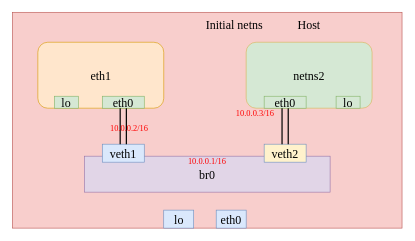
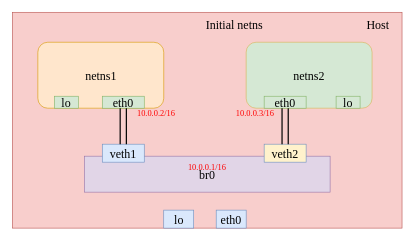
  <mxCell id="0" />
  <mxCell id="1" parent="0" />
  <mxCell id="2" value="" style="rounded=0;whiteSpace=wrap;html=1;fillColor=#f8cecc;strokeColor=#b85450;" parent="1" vertex="1"><mxGeometry x="20" y="20" width="650" height="360" as="geometry" /></mxCell>
- <mxCell id="3" value="&lt;p&gt;&lt;font style=&quot;font-size: 20px&quot; face=&quot;Comic Sans MS&quot;&gt;Host&lt;/font&gt;&lt;/p&gt;" style="text;html=1;strokeColor=none;fillColor=none;align=center;verticalAlign=middle;whiteSpace=wrap;rounded=0;" parent="1" vertex="1"><mxGeometry x="495" y="30" width="40" height="20" as="geometry" /></mxCell>
+ <mxCell id="3" value="&lt;p&gt;&lt;font style=&quot;font-size: 20px&quot; face=&quot;Comic Sans MS&quot;&gt;Host&lt;/font&gt;&lt;/p&gt;" style="text;html=1;strokeColor=none;fillColor=none;align=center;verticalAlign=middle;whiteSpace=wrap;rounded=0;" parent="1" vertex="1"><mxGeometry x="610" y="30" width="40" height="20" as="geometry" /></mxCell>
  <mxCell id="4" value="&lt;p&gt;&lt;font style=&quot;font-size: 20px&quot; face=&quot;Comic Sans MS&quot;&gt;Initial netns&lt;/font&gt;&lt;/p&gt;" style="text;html=1;strokeColor=none;fillColor=none;align=center;verticalAlign=middle;whiteSpace=wrap;rounded=0;" parent="1" vertex="1"><mxGeometry x="317.5" y="30" width="145" height="20" as="geometry" /></mxCell>
  <mxCell id="5" value="&lt;font style=&quot;font-size: 20px&quot; face=&quot;Comic Sans MS&quot;&gt;eth0&lt;/font&gt;" style="rounded=0;whiteSpace=wrap;html=1;fillColor=#dae8fc;strokeColor=#6c8ebf;" parent="1" vertex="1"><mxGeometry x="360" y="350" width="50" height="30" as="geometry" /></mxCell>
  <mxCell id="6" value="&lt;font style=&quot;font-size: 20px&quot; face=&quot;Comic Sans MS&quot;&gt;lo&lt;/font&gt;" style="rounded=0;whiteSpace=wrap;html=1;fillColor=#dae8fc;strokeColor=#6c8ebf;" parent="1" vertex="1"><mxGeometry x="272.5" y="350" width="50" height="30" as="geometry" /></mxCell>
  <mxCell id="7" value="" style="group" parent="1" vertex="1" connectable="0"><mxGeometry x="62.5" y="70" width="210" height="110" as="geometry" /></mxCell>
- <mxCell id="8" value="&lt;font style=&quot;font-size: 20px&quot; face=&quot;Comic Sans MS&quot;&gt;eth1&lt;/font&gt;" style="rounded=1;whiteSpace=wrap;html=1;fillColor=#ffe6cc;strokeColor=#d79b00;" parent="7" vertex="1"><mxGeometry width="210" height="110" as="geometry" /></mxCell>
+ <mxCell id="8" value="&lt;font style=&quot;font-size: 20px&quot; face=&quot;Comic Sans MS&quot;&gt;netns1&lt;/font&gt;" style="rounded=1;whiteSpace=wrap;html=1;fillColor=#ffe6cc;strokeColor=#d79b00;" parent="7" vertex="1"><mxGeometry width="210" height="110" as="geometry" /></mxCell>
  <mxCell id="9" value="&lt;font style=&quot;font-size: 20px&quot; face=&quot;Comic Sans MS&quot;&gt;lo&lt;/font&gt;" style="rounded=0;whiteSpace=wrap;html=1;fillColor=#d5e8d4;strokeColor=#82b366;" parent="7" vertex="1"><mxGeometry x="27.5" y="90" width="40" height="20" as="geometry" /></mxCell>
  <mxCell id="10" value="&lt;font style=&quot;font-size: 20px&quot; face=&quot;Comic Sans MS&quot;&gt;eth0&lt;/font&gt;" style="rounded=0;whiteSpace=wrap;html=1;fillColor=#d5e8d4;strokeColor=#82b366;" parent="7" vertex="1"><mxGeometry x="107.5" y="90" width="70" height="20" as="geometry" /></mxCell>
  <mxCell id="11" value="&lt;font style=&quot;font-size: 20px&quot; face=&quot;Comic Sans MS&quot;&gt;br0&lt;/font&gt;" style="rounded=0;whiteSpace=wrap;html=1;fillColor=#e1d5e7;strokeColor=#9673a6;" parent="1" vertex="1"><mxGeometry x="140" y="260" width="410" height="60" as="geometry" /></mxCell>
  <mxCell id="12" value="" style="group" parent="1" vertex="1" connectable="0"><mxGeometry x="410" y="70" width="210" height="110" as="geometry" /></mxCell>
  <mxCell id="13" value="&lt;font style=&quot;font-size: 20px&quot; face=&quot;Comic Sans MS&quot;&gt;netns2&lt;/font&gt;" style="rounded=1;whiteSpace=wrap;html=1;fillColor=#d5e8d4;strokeColor=#d6b656;" parent="12" vertex="1"><mxGeometry width="210" height="110" as="geometry" /></mxCell>
  <mxCell id="14" value="&lt;font style=&quot;font-size: 20px&quot; face=&quot;Comic Sans MS&quot;&gt;lo&lt;/font&gt;" style="rounded=0;whiteSpace=wrap;html=1;fillColor=#d5e8d4;strokeColor=#82b366;" parent="12" vertex="1"><mxGeometry x="150" y="90" width="40" height="20" as="geometry" /></mxCell>
  <mxCell id="15" value="&lt;font style=&quot;font-size: 20px&quot; face=&quot;Comic Sans MS&quot;&gt;eth0&lt;/font&gt;" style="rounded=0;whiteSpace=wrap;html=1;fillColor=#d5e8d4;strokeColor=#82b366;" parent="12" vertex="1"><mxGeometry x="30" y="90" width="70" height="20" as="geometry" /></mxCell>
  <mxCell id="16" value="&lt;font style=&quot;font-size: 20px&quot; face=&quot;Comic Sans MS&quot;&gt;veth2&lt;/font&gt;" style="rounded=0;whiteSpace=wrap;html=1;fillColor=#fff2cc;strokeColor=#6c8ebf;" parent="1" vertex="1"><mxGeometry x="440" y="240" width="70" height="30" as="geometry" /></mxCell>
  <mxCell id="17" value="&lt;font style=&quot;font-size: 20px&quot; face=&quot;Comic Sans MS&quot;&gt;veth1&lt;/font&gt;" style="rounded=0;whiteSpace=wrap;html=1;fillColor=#dae8fc;strokeColor=#6c8ebf;" parent="1" vertex="1"><mxGeometry x="170" y="240" width="70" height="30" as="geometry" /></mxCell>
  <mxCell id="18" value="" style="shape=link;html=1;exitX=0.5;exitY=1;exitDx=0;exitDy=0;strokeWidth=2;width=9.31;" parent="1" source="10" target="17" edge="1"><mxGeometry width="100" relative="1" as="geometry"><mxPoint x="310" y="340" as="sourcePoint" /><mxPoint x="410" y="340" as="targetPoint" /></mxGeometry></mxCell>
- <mxCell id="19" value="&lt;font face=&quot;Comic Sans MS&quot; style=&quot;font-size: 14px&quot; color=&quot;#ff0000&quot;&gt;10.0.0.1/16&lt;/font&gt;" style="text;html=1;strokeColor=none;fillColor=none;align=center;verticalAlign=middle;whiteSpace=wrap;rounded=0;" parent="1" vertex="1"><mxGeometry x="306.25" y="260" width="77.5" height="20" as="geometry" /></mxCell>
- <mxCell id="20" value="&lt;font face=&quot;Comic Sans MS&quot; style=&quot;font-size: 14px&quot; color=&quot;#ff0000&quot;&gt;10.0.0.2/16&lt;/font&gt;" style="text;html=1;strokeColor=none;fillColor=none;align=center;verticalAlign=middle;whiteSpace=wrap;rounded=0;" parent="1" vertex="1"><mxGeometry x="175" y="205" width="80" height="20" as="geometry" /></mxCell>
+ <mxCell id="19" value="&lt;font face=&quot;Comic Sans MS&quot; style=&quot;font-size: 14px&quot; color=&quot;#ff0000&quot;&gt;10.0.0.1/16&lt;/font&gt;" style="text;html=1;strokeColor=none;fillColor=none;align=center;verticalAlign=middle;whiteSpace=wrap;rounded=0;" parent="1" vertex="1"><mxGeometry x="306.25" y="270" width="77.5" height="20" as="geometry" /></mxCell>
+ <mxCell id="20" value="&lt;font face=&quot;Comic Sans MS&quot; style=&quot;font-size: 14px&quot; color=&quot;#ff0000&quot;&gt;10.0.0.2/16&lt;/font&gt;" style="text;html=1;strokeColor=none;fillColor=none;align=center;verticalAlign=middle;whiteSpace=wrap;rounded=0;" parent="1" vertex="1"><mxGeometry x="220" y="180" width="80" height="20" as="geometry" /></mxCell>
  <mxCell id="21" value="&lt;font face=&quot;Comic Sans MS&quot; style=&quot;font-size: 14px&quot; color=&quot;#ff0000&quot;&gt;10.0.0.3/16&lt;/font&gt;" style="text;html=1;strokeColor=none;fillColor=none;align=center;verticalAlign=middle;whiteSpace=wrap;rounded=0;" parent="1" vertex="1"><mxGeometry x="385" y="180" width="80" height="20" as="geometry" /></mxCell>
  <mxCell id="22" value="" style="shape=link;html=1;exitX=0.5;exitY=1;exitDx=0;exitDy=0;strokeWidth=2;width=9.31;entryX=0.5;entryY=0;entryDx=0;entryDy=0;" edge="1" parent="1" source="15" target="16"><mxGeometry width="100" relative="1" as="geometry"><mxPoint x="215" y="190" as="sourcePoint" /><mxPoint x="215" y="250" as="targetPoint" /></mxGeometry></mxCell>
